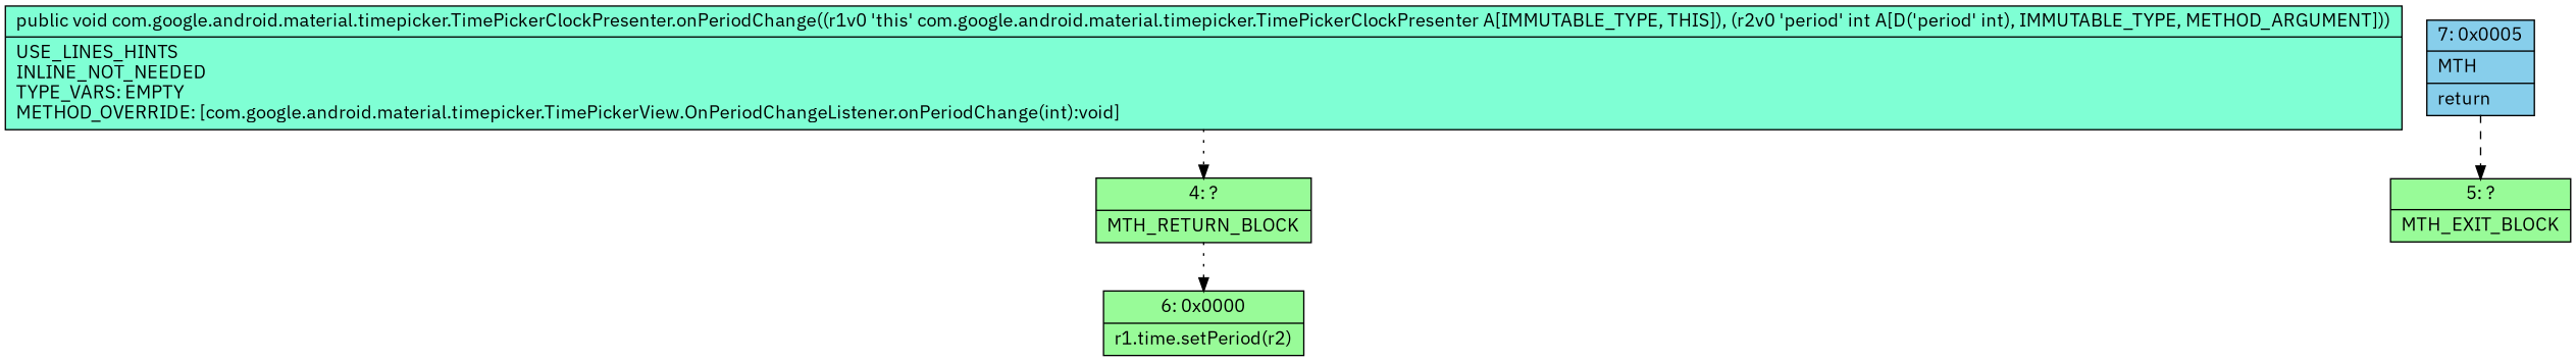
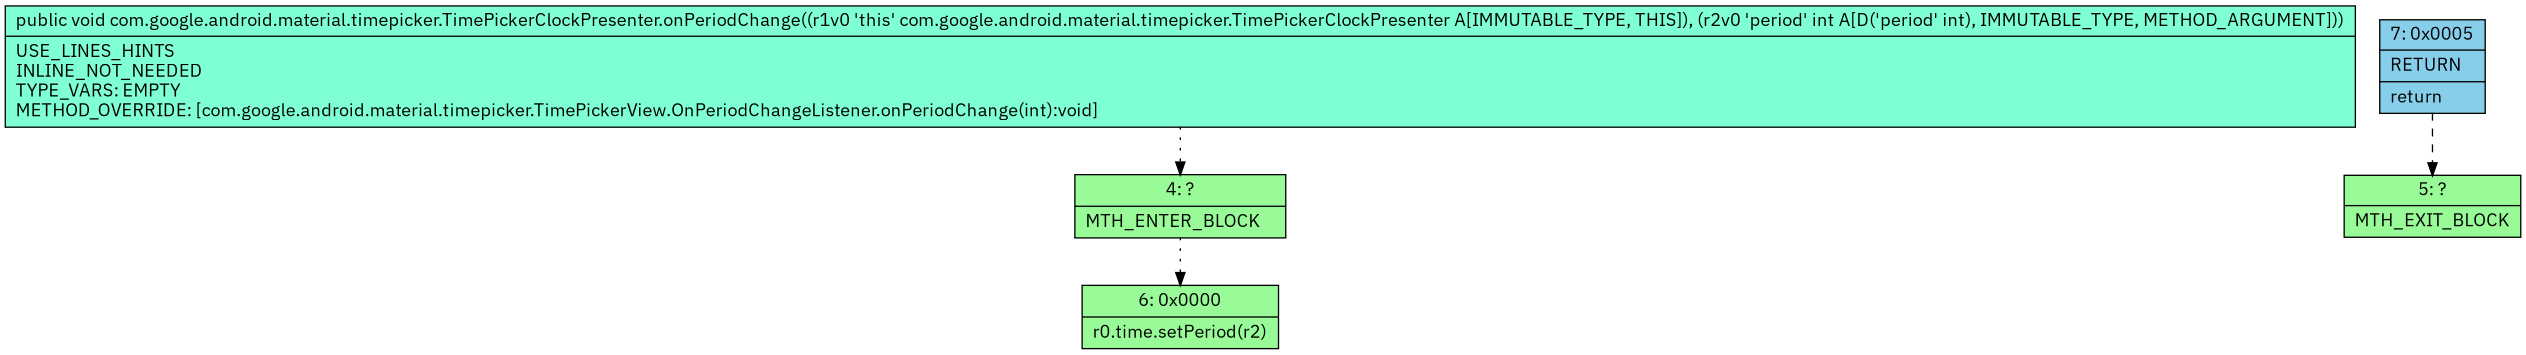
  digraph {
    fontname="IBM Plex Sans"
    node [fillcolor=palegreen fontname="IBM Plex Sans" shape=record style=filled]
    edge [fontname="IBM Plex Sans" style=dotted]
-   n1 [label="{4\:\ ?|MTH_RETURN_BLOCK\l}"]
-   n2 [label="{6\:\ 0x0000|r1.time.setPeriod(r2)\l}"]
-   n3 [fillcolor=skyblue label="{7\:\ 0x0005|MTH\l|return\l}"]
+   n1 [label="{4\:\ ?|MTH_ENTER_BLOCK\l}"]
+   n2 [label="{6\:\ 0x0000|r0.time.setPeriod(r2)\l}"]
+   n3 [fillcolor=skyblue label="{7\:\ 0x0005|RETURN\l|return\l}"]
    n4 [label="{5\:\ ?|MTH_EXIT_BLOCK\l}"]
    n5 [fillcolor=aquamarine label="{public void com.google.android.material.timepicker.TimePickerClockPresenter.onPeriodChange((r1v0 'this' com.google.android.material.timepicker.TimePickerClockPresenter A[IMMUTABLE_TYPE, THIS]), (r2v0 'period' int A[D('period' int), IMMUTABLE_TYPE, METHOD_ARGUMENT]))  | USE_LINES_HINTS\lINLINE_NOT_NEEDED\lTYPE_VARS: EMPTY\lMETHOD_OVERRIDE: [com.google.android.material.timepicker.TimePickerView.OnPeriodChangeListener.onPeriodChange(int):void]\l}"]
    n1 -> n2
    n3 -> n4 [style=dashed]
    n5 -> n1
  }
